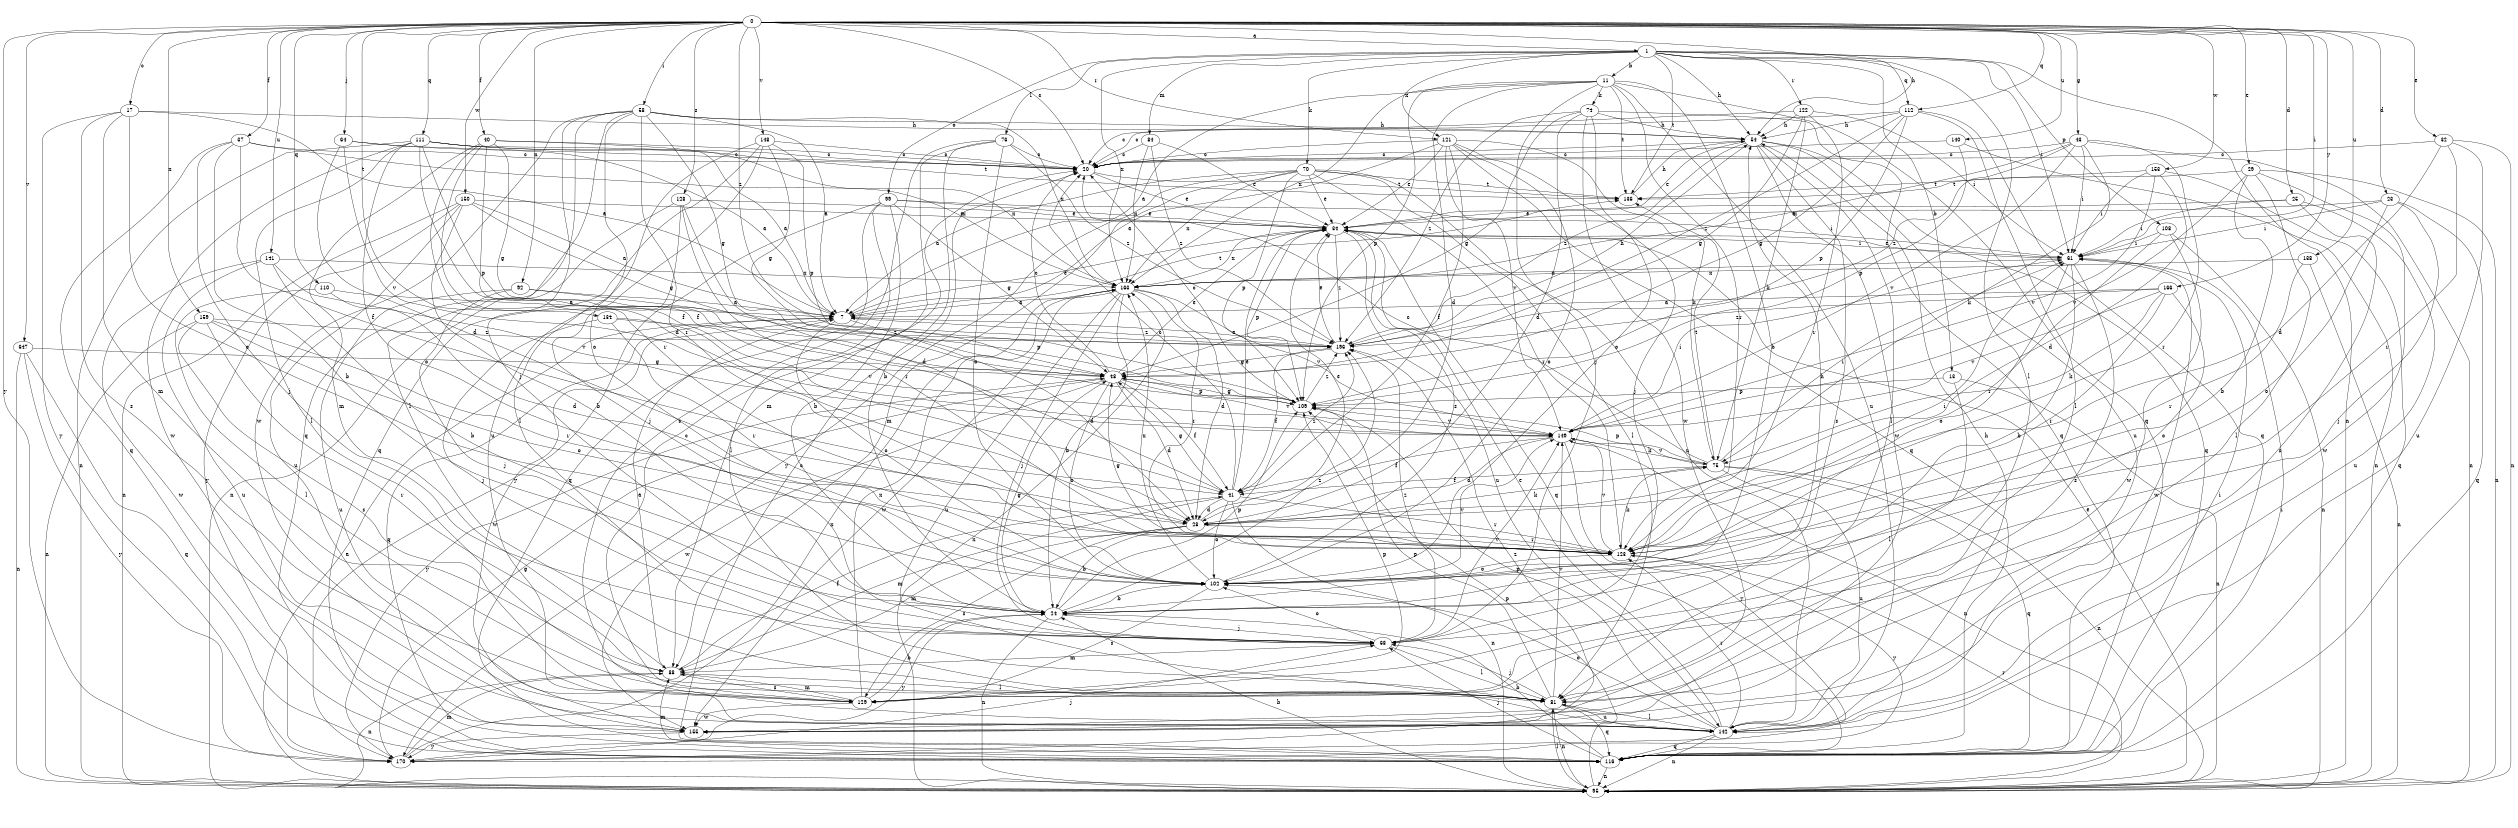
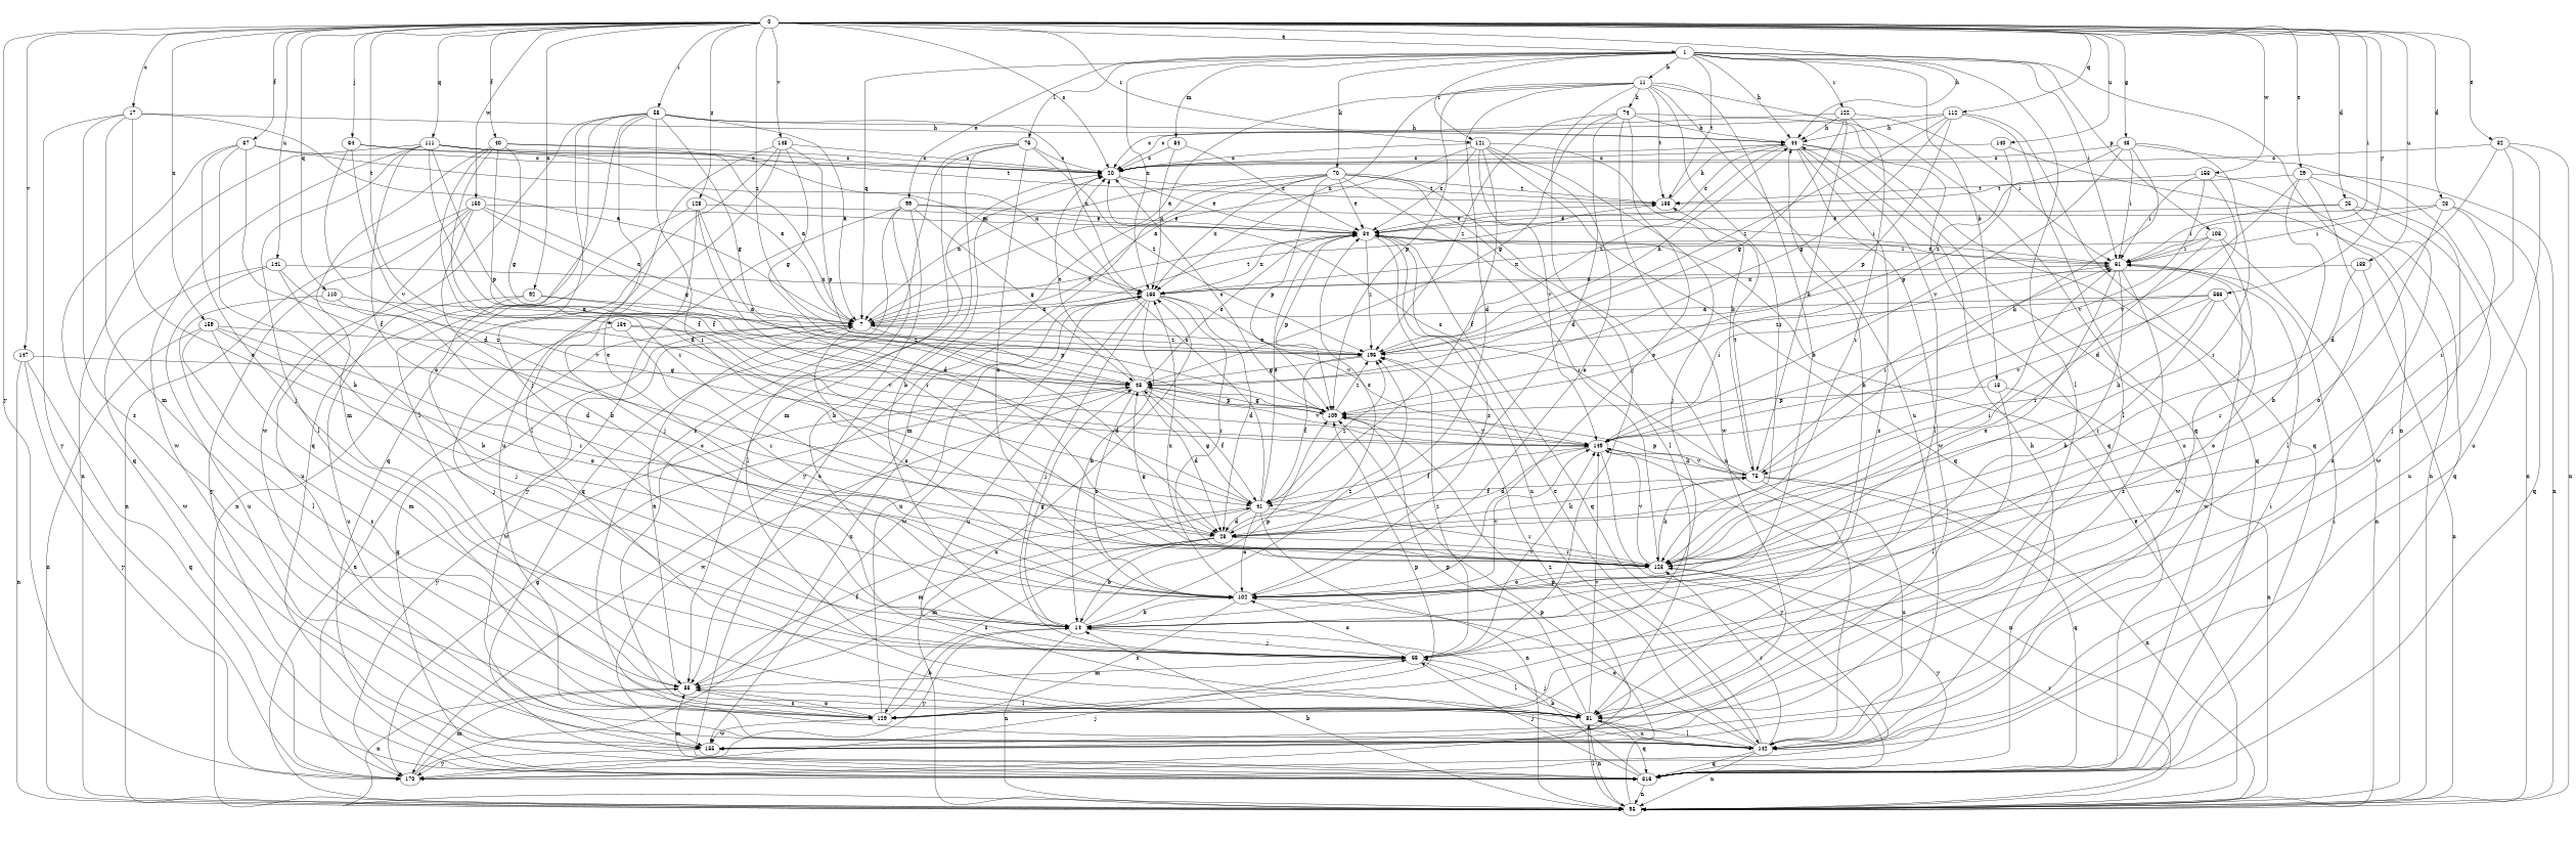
  strict digraph {
    0
    1
    17
    20
    23
    25
    29
    32
    37
    40
    43
-   54
+   54 [label=44]
    58
    61
    64
    92
    110
    111
    112
    121
    128
    134
    138
    140
    141
-   147 [label=647]
+   147
    148
    150
    153
    159
-   166
+   166 [label=566]
    170
    n33 [label=196]
    11
    13
    70
    76
    81
    84
    95
    99
    108
    122
    136
    163
    7
    102
    88
    129
    34
-   116
+   116 [label=316]
    68
    142
    155
-   14 [label=24]
+   14
    149
    28
    123
    41
    48
    75
    109
    74
    0 -> 1 [label=a]
    0 -> 17 [label=c]
    0 -> 20 [label=c]
    0 -> 23 [label=d]
    0 -> 25 [label=d]
    0 -> 29 [label=e]
    0 -> 32 [label=e]
    0 -> 37 [label=f]
    0 -> 40 [label=f]
    0 -> 43 [label=g]
    0 -> 54 [label=h]
    0 -> 58 [label=i]
    0 -> 61 [label=i]
    0 -> 64 [label=j]
    0 -> 92 [label=n]
    0 -> 110 [label=q]
    0 -> 111 [label=q]
    0 -> 112 [label=q]
    0 -> 121 [label=r]
    0 -> 128 [label=s]
    0 -> 134 [label=t]
    0 -> 138 [label=u]
    0 -> 140 [label=u]
    0 -> 141 [label=u]
    0 -> 147 [label=v]
    0 -> 148 [label=v]
    0 -> 150 [label=w]
    0 -> 153 [label=w]
    0 -> 159 [label=x]
    0 -> 166 [label=y]
    0 -> 170 [label=y]
    0 -> n33 [label=z]
    1 -> 54 [label=h]
    1 -> 61 [label=i]
-   1 -> 112 [label=q]
-   1 -> 121 [label=x]
+   1 -> 7 [label=q]
+   1 -> 121 [label=r]
    1 -> 11 [label=b]
    1 -> 13 [label=b]
    1 -> 70 [label=k]
    1 -> 76 [label=l]
    1 -> 81 [label=l]
    1 -> 84 [label=m]
    1 -> 95 [label=n]
    1 -> 99 [label=o]
    1 -> 108 [label=p]
    1 -> 122 [label=r]
    1 -> 136 [label=t]
    1 -> 163 [label=x]
    17 -> 54 [label=h]
    17 -> 170 [label=y]
    17 -> 7 [label=a]
    17 -> 102 [label=o]
    17 -> 88 [label=m]
    17 -> 129 [label=s]
    20 -> 136 [label=t]
    20 -> 34 [label=e]
    23 -> 61 [label=i]
    23 -> 102 [label=o]
    23 -> 34 [label=e]
    23 -> 116 [label=q]
    23 -> 68 [label=j]
    25 -> 61 [label=i]
    25 -> 129 [label=s]
    25 -> 34 [label=e]
    25 -> 142 [label=u]
    29 -> 81 [label=l]
    29 -> 95 [label=n]
    29 -> 136 [label=t]
    29 -> 155 [label=w]
    29 -> 14 [label=b]
    29 -> 149 [label=v]
    32 -> 20 [label=c]
    32 -> 95 [label=n]
    32 -> 142 [label=u]
    32 -> 28 [label=d]
    32 -> 123 [label=r]
    37 -> 20 [label=c]
    37 -> 163 [label=x]
    37 -> 116 [label=q]
    37 -> 68 [label=j]
    37 -> 14 [label=b]
    37 -> 41 [label=f]
    40 -> 20 [label=c]
    40 -> 163 [label=x]
    40 -> 88 [label=m]
    40 -> 28 [label=d]
    40 -> 123 [label=r]
    40 -> 41 [label=f]
    40 -> 48 [label=g]
    43 -> 20 [label=c]
    43 -> 61 [label=i]
    43 -> n33 [label=z]
    43 -> 95 [label=n]
-   43 -> 163 [label=x]
+   108 -> 163 [label=x]
    43 -> 149 [label=v]
    43 -> 123 [label=r]
    43 -> 75 [label=k]
    54 -> 20 [label=c]
    54 -> n33 [label=z]
    54 -> 81 [label=l]
    54 -> 129 [label=s]
    54 -> 34 [label=e]
    54 -> 116 [label=q]
    54 -> 142 [label=u]
    54 -> 155 [label=w]
    58 -> 54 [label=h]
    58 -> 81 [label=l]
    58 -> 163 [label=x]
    58 -> 7 [label=a]
    58 -> 102 [label=o]
    58 -> 116 [label=q]
    58 -> 68 [label=j]
    58 -> 155 [label=w]
    58 -> 123 [label=r]
    58 -> 48 [label=g]
    61 -> 163 [label=x]
    61 -> 102 [label=o]
    61 -> 129 [label=s]
    61 -> 34 [label=e]
    61 -> 155 [label=w]
    61 -> 14 [label=b]
    64 -> 20 [label=c]
    64 -> 7 [label=a]
    64 -> 149 [label=v]
    64 -> 28 [label=d]
    92 -> 7 [label=a]
    92 -> 68 [label=j]
    92 -> 142 [label=u]
    92 -> 109 [label=p]
    110 -> 81 [label=l]
    110 -> 7 [label=a]
    110 -> 28 [label=d]
    111 -> 20 [label=c]
    111 -> 81 [label=l]
    111 -> 95 [label=n]
    111 -> 136 [label=t]
    111 -> 7 [label=a]
    111 -> 102 [label=o]
    111 -> 155 [label=w]
    111 -> 41 [label=f]
    111 -> 109 [label=p]
    112 -> 20 [label=c]
    112 -> 54 [label=h]
    112 -> n33 [label=z]
    112 -> 81 [label=l]
    112 -> 116 [label=q]
    112 -> 48 [label=g]
    112 -> 109 [label=p]
    121 -> 20 [label=c]
    121 -> 7 [label=a]
    121 -> 102 [label=o]
    121 -> 34 [label=e]
    121 -> 116 [label=q]
    121 -> 68 [label=j]
    121 -> 149 [label=v]
    121 -> 41 [label=f]
    121 -> 75 [label=k]
    128 -> 95 [label=n]
    128 -> 34 [label=e]
    128 -> 68 [label=j]
    128 -> 28 [label=d]
    128 -> 123 [label=r]
    134 -> n33 [label=z]
    134 -> 68 [label=j]
    134 -> 149 [label=v]
    134 -> 123 [label=r]
    138 -> 95 [label=n]
    138 -> 163 [label=x]
    138 -> 123 [label=r]
    140 -> 20 [label=c]
    140 -> 95 [label=n]
    140 -> 109 [label=p]
    141 -> 163 [label=x]
    141 -> 142 [label=u]
    141 -> 155 [label=w]
    141 -> 14 [label=b]
    141 -> 149 [label=v]
    147 -> 170 [label=y]
    147 -> 95 [label=n]
    147 -> 116 [label=q]
    147 -> 48 [label=g]
    148 -> 20 [label=c]
    148 -> 81 [label=l]
    148 -> 116 [label=q]
    148 -> 142 [label=u]
    148 -> 48 [label=g]
    148 -> 109 [label=p]
    150 -> 170 [label=y]
    150 -> 95 [label=n]
    150 -> 7 [label=a]
    150 -> 34 [label=e]
    150 -> 142 [label=u]
    150 -> 14 [label=b]
    150 -> 48 [label=g]
    153 -> 61 [label=i]
    153 -> 136 [label=t]
    153 -> 116 [label=q]
    153 -> 149 [label=v]
    153 -> 28 [label=d]
    159 -> n33 [label=z]
    159 -> 95 [label=n]
    159 -> 102 [label=o]
-   159 -> 88 [label=r]
+   159 -> 88 [label=m]
    159 -> 129 [label=s]
    159 -> 123 [label=r]
    166 -> n33 [label=z]
    166 -> 7 [label=a]
    166 -> 102 [label=o]
    166 -> 149 [label=v]
    166 -> 123 [label=r]
    166 -> 75 [label=k]
    170 -> n33 [label=z]
    170 -> 163 [label=x]
    170 -> 88 [label=m]
    170 -> 68 [label=j]
    170 -> 48 [label=g]
    n33 -> 54 [label=h]
    n33 -> 7 [label=a]
-   n33 -> 34 [label=e]
+   136 -> 34 [label=e]
    n33 -> 41 [label=f]
    n33 -> 48 [label=g]
    11 -> 136 [label=t]
    11 -> 163 [label=x]
    11 -> 7 [label=a]
    11 -> 116 [label=q]
    11 -> 68 [label=j]
    11 -> 142 [label=u]
    11 -> 14 [label=b]
    11 -> 28 [label=d]
    11 -> 123 [label=r]
    11 -> 109 [label=p]
    11 -> 74 [label=k]
    13 -> 81 [label=l]
    13 -> 95 [label=n]
    13 -> 109 [label=p]
    70 -> 170 [label=y]
    70 -> 81 [label=l]
    70 -> 136 [label=t]
    70 -> 163 [label=x]
    70 -> 7 [label=a]
    70 -> 88 [label=m]
    70 -> 34 [label=e]
    70 -> 142 [label=u]
    70 -> 123 [label=r]
    70 -> 109 [label=p]
    76 -> 20 [label=c]
    76 -> n33 [label=z]
    76 -> 102 [label=o]
    76 -> 88 [label=m]
    76 -> 129 [label=s]
    76 -> 14 [label=b]
    81 -> 95 [label=n]
    81 -> 116 [label=q]
    81 -> 68 [label=j]
    81 -> 142 [label=u]
    81 -> 149 [label=v]
    81 -> 109 [label=p]
    84 -> 20 [label=c]
-   84 -> n33 [label=z]
    84 -> 163 [label=x]
    84 -> 34 [label=e]
    95 -> 81 [label=l]
    95 -> 163 [label=x]
    95 -> 7 [label=a]
    95 -> 34 [label=e]
    95 -> 14 [label=b]
    95 -> 123 [label=r]
    95 -> 109 [label=p]
    99 -> 61 [label=i]
    99 -> 170 [label=y]
    99 -> 81 [label=l]
    99 -> 34 [label=e]
    99 -> 116 [label=q]
    99 -> 14 [label=b]
    99 -> 48 [label=g]
    108 -> 61 [label=i]
    108 -> 95 [label=n]
    108 -> 155 [label=w]
    108 -> 123 [label=r]
    122 -> 20 [label=c]
    122 -> 54 [label=h]
    122 -> 61 [label=i]
    122 -> 123 [label=r]
    122 -> 48 [label=g]
    122 -> 75 [label=k]
    136 -> 54 [label=h]
    163 -> 7 [label=a]
    163 -> 68 [label=j]
    163 -> 142 [label=u]
    163 -> 155 [label=w]
    163 -> 14 [label=b]
    163 -> 149 [label=v]
    163 -> 28 [label=d]
    163 -> 123 [label=r]
    7 -> n33 [label=z]
    7 -> 136 [label=t]
    7 -> 102 [label=o]
    7 -> 34 [label=e]
    7 -> 116 [label=q]
    7 -> 155 [label=w]
    7 -> 28 [label=d]
    102 -> 163 [label=x]
    102 -> 129 [label=s]
    102 -> 34 [label=s]
    102 -> 14 [label=b]
    102 -> 149 [label=v]
    88 -> 81 [label=l]
    88 -> 95 [label=n]
    88 -> 7 [label=a]
    88 -> 129 [label=s]
    88 -> 41 [label=f]
    129 -> 20 [label=c]
    129 -> 163 [label=x]
-   129 -> 88 [label=m]
+   129 -> 88 [label=o]
    129 -> 155 [label=w]
    129 -> 14 [label=b]
    129 -> 109 [label=p]
    34 -> 61 [label=i]
    34 -> n33 [label=z]
    34 -> 163 [label=x]
    34 -> 116 [label=q]
    34 -> 142 [label=u]
    34 -> 109 [label=p]
    116 -> 20 [label=c]
    116 -> 61 [label=i]
    116 -> 95 [label=n]
    116 -> 88 [label=m]
    116 -> 68 [label=j]
    116 -> 14 [label=b]
    68 -> n33 [label=z]
    68 -> 81 [label=l]
    68 -> 102 [label=o]
    68 -> 88 [label=m]
    68 -> 149 [label=v]
    142 -> 54 [label=h]
    142 -> 61 [label=i]
    142 -> 81 [label=l]
    142 -> 95 [label=n]
    142 -> 102 [label=o]
    142 -> 34 [label=e]
    142 -> 116 [label=q]
    142 -> 123 [label=r]
    142 -> 109 [label=p]
    155 -> 170 [label=y]
    14 -> 54 [label=h]
    14 -> 170 [label=y]
    14 -> n33 [label=z]
    14 -> 95 [label=n]
    14 -> 68 [label=j]
    14 -> 48 [label=g]
    14 -> 109 [label=p]
    149 -> 61 [label=i]
    149 -> 170 [label=y]
    149 -> 95 [label=n]
    149 -> 28 [label=d]
    149 -> 41 [label=f]
    149 -> 75 [label=k]
    28 -> 88 [label=m]
    28 -> 129 [label=s]
    28 -> 34 [label=e]
    28 -> 14 [label=b]
    28 -> 123 [label=r]
    28 -> 75 [label=k]
    123 -> 61 [label=i]
    123 -> 170 [label=y]
    123 -> 102 [label=o]
    123 -> 149 [label=v]
    123 -> 48 [label=g]
    123 -> 75 [label=k]
    41 -> 20 [label=c]
    41 -> n33 [label=z]
    41 -> 95 [label=n]
    41 -> 102 [label=o]
    41 -> 88 [label=m]
    41 -> 34 [label=e]
    41 -> 28 [label=d]
    41 -> 123 [label=r]
    41 -> 48 [label=g]
    48 -> 20 [label=c]
    48 -> 170 [label=y]
    48 -> 102 [label=o]
    48 -> 34 [label=e]
    48 -> 155 [label=w]
    48 -> 149 [label=v]
    48 -> 28 [label=d]
    48 -> 41 [label=f]
    48 -> 109 [label=p]
    75 -> 20 [label=c]
    75 -> 61 [label=i]
    75 -> 95 [label=n]
    75 -> 136 [label=t]
    75 -> 116 [label=q]
    75 -> 142 [label=u]
    75 -> 149 [label=v]
    75 -> 41 [label=f]
    75 -> 109 [label=p]
    109 -> 20 [label=c]
    109 -> n33 [label=z]
    109 -> 149 [label=v]
    109 -> 48 [label=g]
    74 -> 54 [label=h]
    74 -> n33 [label=z]
    74 -> 102 [label=o]
    74 -> 116 [label=q]
    74 -> 155 [label=w]
    74 -> 28 [label=d]
    74 -> 48 [label=g]
  }
